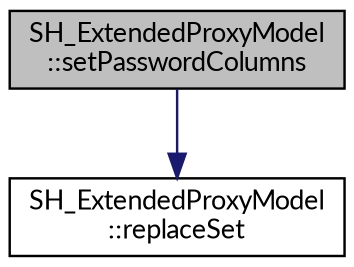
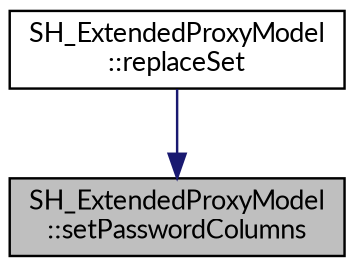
  digraph {
    rankdir=TB
    fontname=Lato
    node [color=black fontname=Lato fontsize=11 shape=record]
    n1 [fillcolor=grey75 fontcolor=black height=0.2 label="SH_ExtendedProxyModel\l::setPasswordColumns" style=filled width=0.4]
    n2 [height=0.2 label="SH_ExtendedProxyModel\l::replaceSet" width=0.4]
-   n1 -> n2 [color=midnightblue fontname=Lato fontsize=11 labelfontname=Verdana labelfontsize=11 style=solid]
+   n2 -> n1 [color=midnightblue fontname=Lato fontsize=11 labelfontname=Verdana labelfontsize=11 style=solid]
  }
